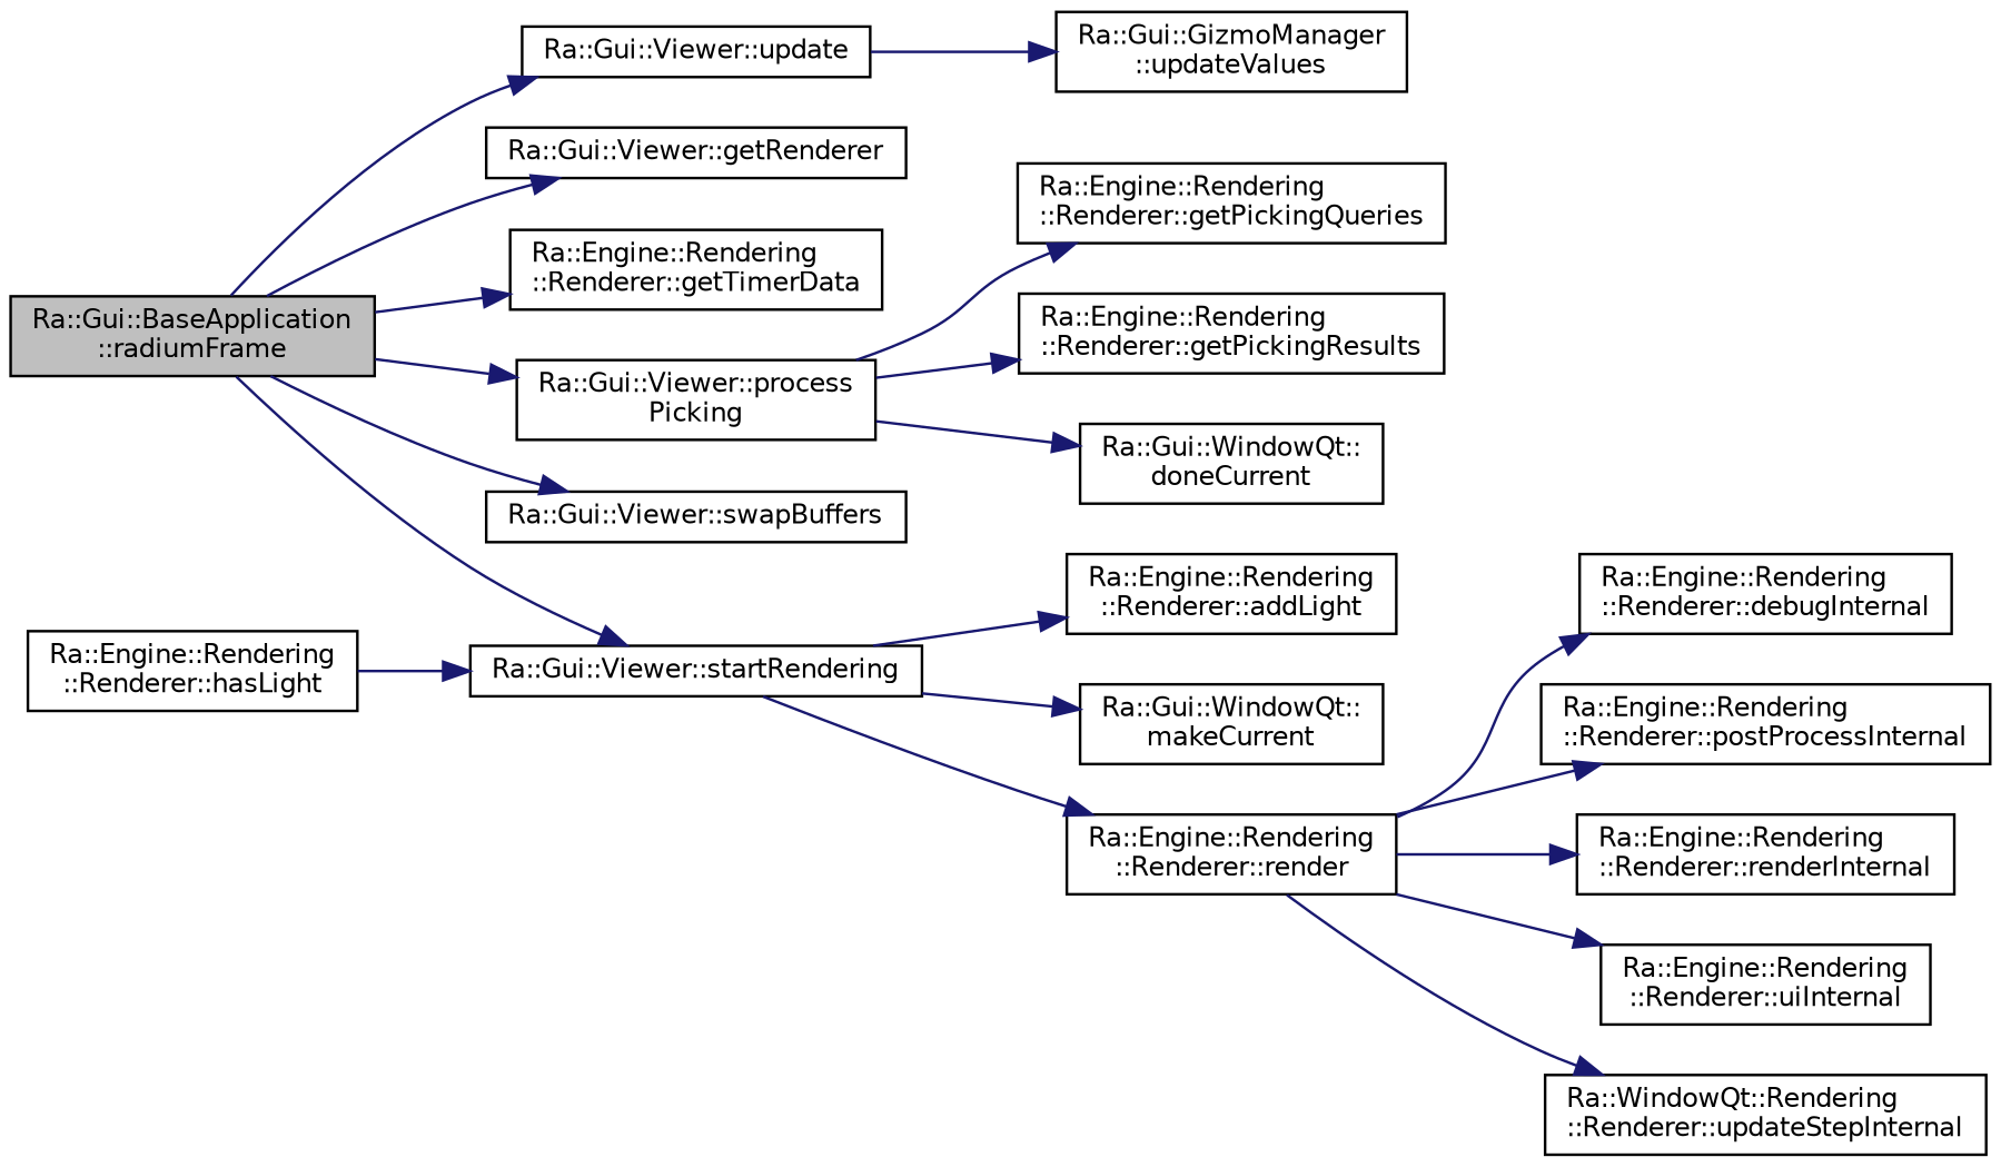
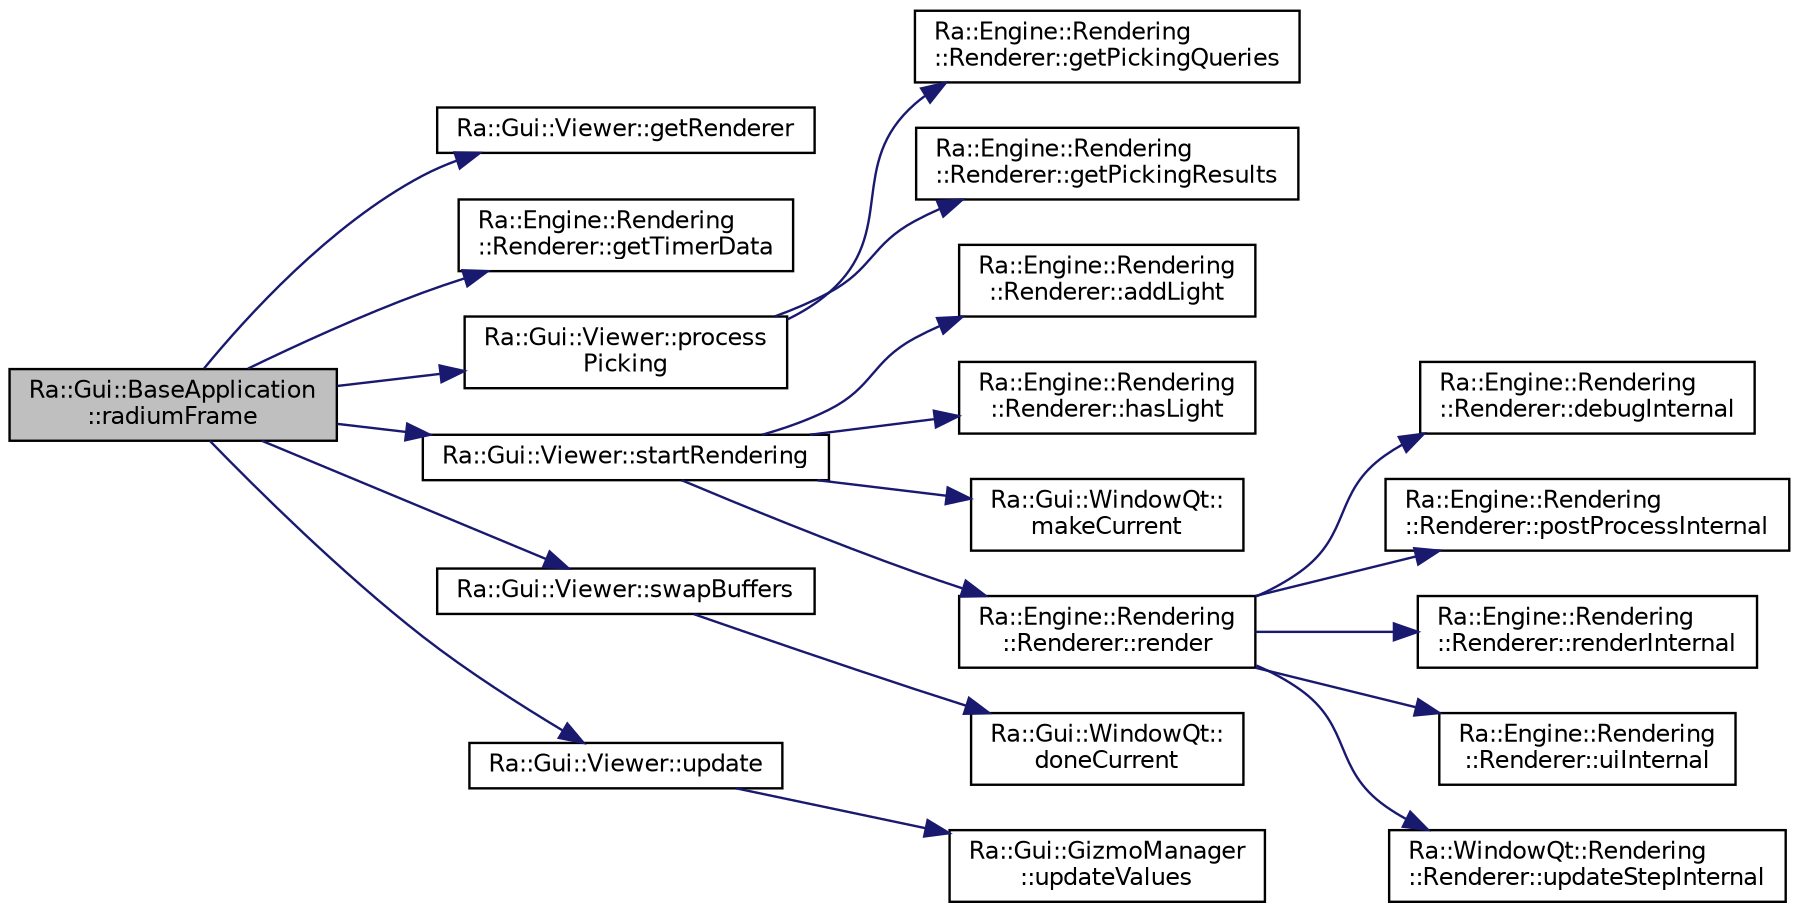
  digraph {
    rankdir=LR
    node [color=black fillcolor=white fontname=Helvetica fontsize=10 shape=record style=filled]
    edge [color=midnightblue fontname=Helvetica fontsize=10 labelfontname=Helvetica labelfontsize=10 style=solid]
    n1 [fillcolor=grey75 fontcolor=black height=0.2 label="Ra::Gui::BaseApplication\l::radiumFrame" width=0.4]
    n2 [height=0.2 label="Ra::Gui::Viewer::getRenderer" width=0.4]
    n3 [height=0.2 label="Ra::Engine::Rendering\l::Renderer::getTimerData" width=0.4]
    n4 [height=0.2 label="Ra::Gui::Viewer::process\lPicking" width=0.4]
    n5 [height=0.2 label="Ra::Gui::Viewer::startRendering" width=0.4]
    n6 [height=0.2 label="Ra::Gui::Viewer::swapBuffers" width=0.4]
    n7 [height=0.2 label="Ra::Gui::Viewer::update" width=0.4]
    n8 [height=0.2 label="Ra::Engine::Rendering\l::Renderer::getPickingQueries" width=0.4]
    n9 [height=0.2 label="Ra::Engine::Rendering\l::Renderer::getPickingResults" width=0.4]
    n10 [height=0.2 label="Ra::Engine::Rendering\l::Renderer::addLight" width=0.4]
    n11 [height=0.2 label="Ra::Engine::Rendering\l::Renderer::hasLight" width=0.4]
    n12 [height=0.2 label="Ra::Gui::WindowQt::\lmakeCurrent" width=0.4]
    n13 [height=0.2 label="Ra::Engine::Rendering\l::Renderer::render" width=0.4]
    n14 [height=0.2 label="Ra::Gui::WindowQt::\ldoneCurrent" width=0.4]
    n15 [height=0.2 label="Ra::Gui::GizmoManager\l::updateValues" width=0.4]
    n16 [height=0.2 label="Ra::Engine::Rendering\l::Renderer::debugInternal" width=0.4]
    n17 [height=0.2 label="Ra::Engine::Rendering\l::Renderer::postProcessInternal" width=0.4]
    n18 [height=0.2 label="Ra::Engine::Rendering\l::Renderer::renderInternal" width=0.4]
    n19 [height=0.2 label="Ra::Engine::Rendering\l::Renderer::uiInternal" width=0.4]
    n20 [height=0.2 label="Ra::WindowQt::Rendering\l::Renderer::updateStepInternal" width=0.4]
    n1 -> n2
    n1 -> n3
    n1 -> n4
    n1 -> n5
    n1 -> n6
    n1 -> n7
    n4 -> n8
    n4 -> n9
    n5 -> n10
-   n11 -> n5
+   n5 -> n11
    n5 -> n12
    n5 -> n13
-   n4 -> n14
+   n6 -> n14
    n7 -> n15
    n13 -> n16
    n13 -> n17
    n13 -> n18
    n13 -> n19
    n13 -> n20
  }
